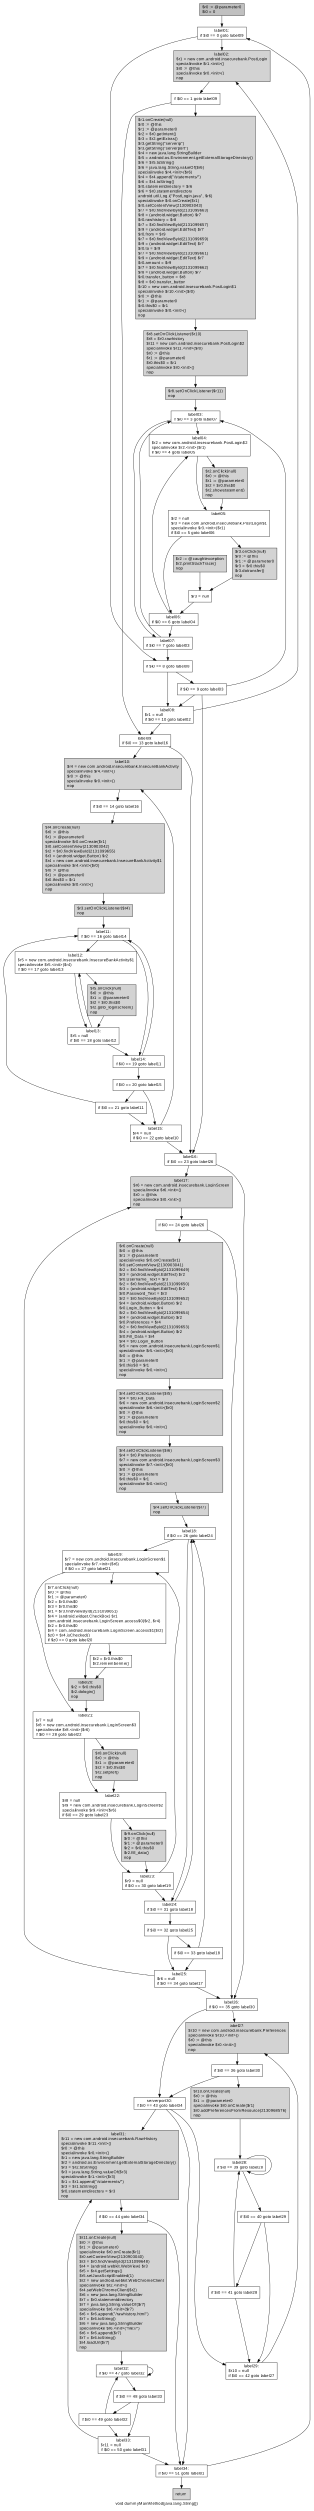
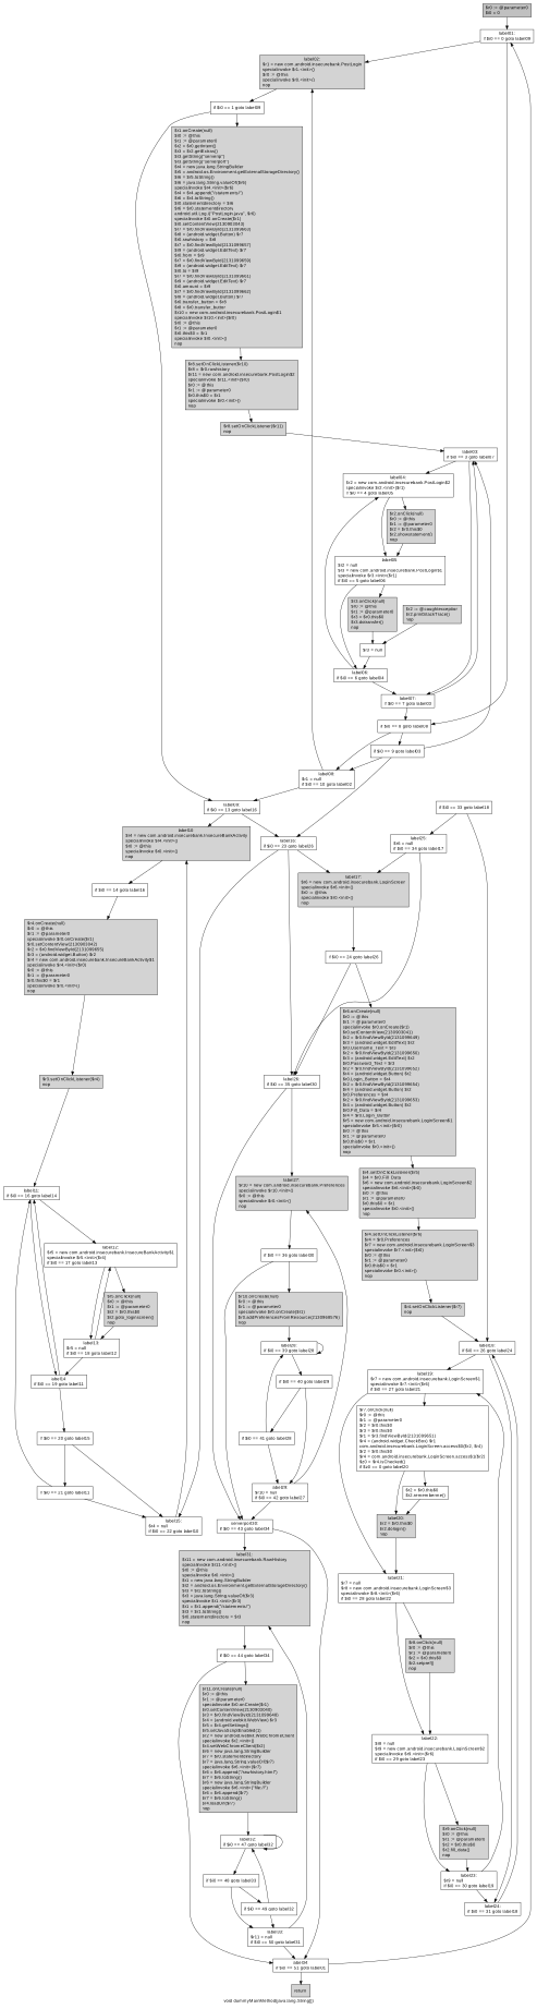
  digraph {
    fontname="Liberation Sans"
    label="void dummyMainMethod(java.lang.String[])"
    node [fontname="Liberation Sans" shape=box]
    edge [fontname="Liberation Sans"]
    n1 [fillcolor=gray label="$r0 := @parameter0\l$i0 = 0\l" style=filled]
    n2 [label="label01:\nif $i0 == 0 goto label09\l"]
    n3 [fillcolor=lightgray label="label02:\n$r1 = new com.android.insecurebank.PostLogin\lspecialinvoke $r1.<init>()\l$r0 := @this\lspecialinvoke $r0.<init>()\lnop\l" style=filled]
    n4 [label="if $i0 == 8 goto label08\l"]
    n5 [label="if $i0 == 1 goto label09\l"]
    n6 [label="label09:\nif $i0 == 13 goto label16\l"]
    n7 [fillcolor=lightgray label="label10:\n$r4 = new com.android.insecurebank.InsecureBankActivity\lspecialinvoke $r4.<init>()\l$r0 := @this\lspecialinvoke $r0.<init>()\lnop\l" style=filled]
    n8 [label="label16:\nif $i0 == 23 goto label26\l"]
    n9 [fillcolor=lightgray label="$r1.onCreate(null)\l$r0 := @this\l$r1 := @parameter0\l$r2 = $r0.getIntent()\l$r3 = $r2.getExtras()\l$r3.getString(\"serverip\")\l$r3.getString(\"serverport\")\l$r4 = new java.lang.StringBuilder\l$r5 = android.os.Environment.getExternalStorageDirectory()\l$r6 = $r5.toString()\l$r6 = java.lang.String.valueOf($r6)\lspecialinvoke $r4.<init>($r6)\l$r4 = $r4.append(\"/statements/\")\l$r6 = $r4.toString()\l$r0.statementdirectory = $r6\l$r6 = $r0.statementdirectory\landroid.util.Log.i(\"PostLogin.java\", $r6)\lspecialinvoke $r0.onCreate($r1)\l$r0.setContentView(2130903043)\l$r7 = $r0.findViewById(2131099663)\l$r8 = (android.widget.Button) $r7\l$r0.rawhistory = $r8\l$r7 = $r0.findViewById(2131099657)\l$r9 = (android.widget.EditText) $r7\l$r0.from = $r9\l$r7 = $r0.findViewById(2131099659)\l$r9 = (android.widget.EditText) $r7\l$r0.to = $r9\l$r7 = $r0.findViewById(2131099661)\l$r9 = (android.widget.EditText) $r7\l$r0.amount = $r9\l$r7 = $r0.findViewById(2131099662)\l$r8 = (android.widget.Button) $r7\l$r0.transfer_button = $r8\l$r8 = $r0.transfer_button\l$r10 = new com.android.insecurebank.PostLogin$1\lspecialinvoke $r10.<init>($r0)\l$r0 := @this\l$r1 := @parameter0\l$r0.this$0 = $r1\lspecialinvoke $r0.<init>()\lnop\l" style=filled]
    n10 [label="if $i0 == 14 goto label16\l"]
    n11 [fillcolor=lightgray label="label17:\n$r6 = new com.android.insecurebank.LoginScreen\lspecialinvoke $r6.<init>()\l$r0 := @this\lspecialinvoke $r0.<init>()\lnop\l" style=filled]
    n12 [label="label26:\nif $i0 == 35 goto label30\l"]
    n13 [fillcolor=lightgray label="$r8.setOnClickListener($r10)\l$r8 = $r0.rawhistory\l$r11 = new com.android.insecurebank.PostLogin$2\lspecialinvoke $r11.<init>($r0)\l$r0 := @this\l$r1 := @parameter0\l$r0.this$0 = $r1\lspecialinvoke $r0.<init>()\lnop\l" style=filled]
    n14 [fillcolor=lightgray label="$r8.setOnClickListener($r11)\lnop\l" style=filled]
    n15 [label="label03:\nif $i0 == 3 goto label07\l"]
    n16 [label="label04:\n$r2 = new com.android.insecurebank.PostLogin$2\lspecialinvoke $r2.<init>($r1)\lif $i0 == 4 goto label05\l"]
    n17 [label="label07:\nif $i0 == 7 goto label03\l"]
    n18 [fillcolor=lightgray label="$r2.onClick(null)\l$r0 := @this\l$r1 := @parameter0\l$r2 = $r0.this$0\l$r2.showstatement()\lnop\l" style=filled]
    n19 [label="label05:\n$r2 = null\l$r3 = new com.android.insecurebank.PostLogin$1\lspecialinvoke $r3.<init>($r1)\lif $i0 == 5 goto label06\l"]
    n20 [fillcolor=lightgray label="$r3.onClick(null)\l$r0 := @this\l$r1 := @parameter0\l$r3 = $r0.this$0\l$r3.dotransfer()\lnop\l" style=filled]
    n21 [label="label06:\nif $i0 == 6 goto label04\l"]
    n22 [label="if $i0 == 9 goto label03\l"]
    n23 [label="label08:\n$r1 = null\lif $i0 == 10 goto label02\l"]
    n24 [label="$r3 = null\l"]
    n25 [fillcolor=lightgray label="$r2 := @caughtexception\l$r2.printStackTrace()\lnop\l" style=filled]
    n26 [fillcolor=lightgray label="$r4.onCreate(null)\l$r0 := @this\l$r1 := @parameter0\lspecialinvoke $r0.onCreate($r1)\l$r0.setContentView(2130903042)\l$r2 = $r0.findViewById(2131099655)\l$r3 = (android.widget.Button) $r2\l$r4 = new com.android.insecurebank.InsecureBankActivity$1\lspecialinvoke $r4.<init>($r0)\l$r0 := @this\l$r1 := @parameter0\l$r0.this$0 = $r1\lspecialinvoke $r0.<init>()\lnop\l" style=filled]
    n27 [label="if $i0 == 24 goto label26\l"]
    n28 [fillcolor=lightgray label="label27:\n$r10 = new com.android.insecurebank.Preferences\lspecialinvoke $r10.<init>()\l$r0 := @this\lspecialinvoke $r0.<init>()\lnop\l" style=filled]
    n29 [label="serverport30:\nif $i0 == 43 goto label34\l"]
    n30 [fillcolor=lightgray label="$r3.setOnClickListener($r4)\lnop\l" style=filled]
    n31 [label="label11:\nif $i0 == 16 goto label14\l"]
    n32 [label="label12:\n$r5 = new com.android.insecurebank.InsecureBankActivity$1\lspecialinvoke $r5.<init>($r4)\lif $i0 == 17 goto label13\l"]
    n33 [label="label14:\nif $i0 == 19 goto label11\l"]
    n34 [fillcolor=lightgray label="$r5.onClick(null)\l$r0 := @this\l$r1 := @parameter0\l$r2 = $r0.this$0\l$r2.goto_loginscreen()\lnop\l" style=filled]
    n35 [label="label13:\n$r5 = null\lif $i0 == 18 goto label12\l"]
    n36 [label="if $i0 == 20 goto label15\l"]
    n37 [label="if $i0 == 21 goto label11\l"]
    n38 [label="label15:\n$r4 = null\lif $i0 == 22 goto label10\l"]
    n39 [fillcolor=lightgray label="$r6.onCreate(null)\l$r0 := @this\l$r1 := @parameter0\lspecialinvoke $r0.onCreate($r1)\l$r0.setContentView(2130903041)\l$r2 = $r0.findViewById(2131099649)\l$r3 = (android.widget.EditText) $r2\l$r0.Username_Text = $r3\l$r2 = $r0.findViewById(2131099650)\l$r3 = (android.widget.EditText) $r2\l$r0.Password_Text = $r3\l$r2 = $r0.findViewById(2131099652)\l$r4 = (android.widget.Button) $r2\l$r0.Login_Button = $r4\l$r2 = $r0.findViewById(2131099654)\l$r4 = (android.widget.Button) $r2\l$r0.Preferences = $r4\l$r2 = $r0.findViewById(2131099653)\l$r4 = (android.widget.Button) $r2\l$r0.Fill_Data = $r4\l$r4 = $r0.Login_Button\l$r5 = new com.android.insecurebank.LoginScreen$1\lspecialinvoke $r5.<init>($r0)\l$r0 := @this\l$r1 := @parameter0\l$r0.this$0 = $r1\lspecialinvoke $r0.<init>()\lnop\l" style=filled]
    n40 [label="if $i0 == 36 goto label30\l"]
    n41 [fillcolor=lightgray label="label31:\n$r11 = new com.android.insecurebank.RawHistory\lspecialinvoke $r11.<init>()\l$r0 := @this\lspecialinvoke $r0.<init>()\l$r1 = new java.lang.StringBuilder\l$r2 = android.os.Environment.getExternalStorageDirectory()\l$r3 = $r2.toString()\l$r3 = java.lang.String.valueOf($r3)\lspecialinvoke $r1.<init>($r3)\l$r1 = $r1.append(\"/statements/\")\l$r3 = $r1.toString()\l$r0.statementdirectory = $r3\lnop\l" style=filled]
    n42 [label="label34:\nif $i0 == 51 goto label01\l"]
    n43 [fillcolor=lightgray label="$r4.setOnClickListener($r5)\l$r4 = $r0.Fill_Data\l$r6 = new com.android.insecurebank.LoginScreen$2\lspecialinvoke $r6.<init>($r0)\l$r0 := @this\l$r1 := @parameter0\l$r0.this$0 = $r1\lspecialinvoke $r0.<init>()\lnop\l" style=filled]
    n44 [fillcolor=lightgray label="$r4.setOnClickListener($r6)\l$r4 = $r0.Preferences\l$r7 = new com.android.insecurebank.LoginScreen$3\lspecialinvoke $r7.<init>($r0)\l$r0 := @this\l$r1 := @parameter0\l$r0.this$0 = $r1\lspecialinvoke $r0.<init>()\lnop\l" style=filled]
    n45 [fillcolor=lightgray label="$r4.setOnClickListener($r7)\lnop\l" style=filled]
    n46 [label="label18:\nif $i0 == 26 goto label24\l"]
    n47 [label="label19:\n$r7 = new com.android.insecurebank.LoginScreen$1\lspecialinvoke $r7.<init>($r6)\lif $i0 == 27 goto label21\l"]
    n48 [label="label24:\nif $i0 == 31 goto label18\l"]
    n49 [label="$r7.onClick(null)\l$r0 := @this\l$r1 := @parameter0\l$r2 = $r0.this$0\l$r3 = $r0.this$0\l$r1 = $r3.findViewById(2131099651)\l$r4 = (android.widget.CheckBox) $r1\lcom.android.insecurebank.LoginScreen.access$0($r2, $r4)\l$r2 = $r0.this$0\l$r4 = com.android.insecurebank.LoginScreen.access$1($r2)\l$z0 = $r4.isChecked()\lif $z0 == 0 goto label20\l"]
    n50 [label="label21:\n$r7 = null\l$r8 = new com.android.insecurebank.LoginScreen$3\lspecialinvoke $r8.<init>($r6)\lif $i0 == 28 goto label22\l"]
-   n51 [label="if $i0 == 32 goto label25\l"]
    n52 [label="$r2 = $r0.this$0\l$r2.rememberme()\l"]
    n53 [fillcolor=lightgray label="label20:\n$r2 = $r0.this$0\l$r2.dologin()\lnop\l" style=filled]
    n54 [fillcolor=lightgray label="$r8.onClick(null)\l$r0 := @this\l$r1 := @parameter0\l$r2 = $r0.this$0\l$r2.setpref()\lnop\l" style=filled]
    n55 [label="label22:\n$r8 = null\l$r9 = new com.android.insecurebank.LoginScreen$2\lspecialinvoke $r9.<init>($r6)\lif $i0 == 29 goto label23\l"]
    n56 [label="if $i0 == 33 goto label18\l"]
    n57 [label="label25:\n$r6 = null\lif $i0 == 34 goto label17\l"]
    n58 [fillcolor=lightgray label="$r9.onClick(null)\l$r0 := @this\l$r1 := @parameter0\l$r2 = $r0.this$0\l$r2.fill_data()\lnop\l" style=filled]
    n59 [label="label23:\n$r9 = null\lif $i0 == 30 goto label19\l"]
    n60 [fillcolor=lightgray label="$r10.onCreate(null)\l$r0 := @this\l$r1 := @parameter0\lspecialinvoke $r0.onCreate($r1)\l$r0.addPreferencesFromResource(2130968576)\lnop\l" style=filled]
    n61 [label="if $i0 == 44 goto label34\l"]
    n62 [fillcolor=lightgray label="return\l" style=filled]
    n63 [label="label28:\nif $i0 == 39 goto label28\l"]
    n64 [label="if $i0 == 40 goto label29\l"]
    n65 [label="if $i0 == 41 goto label28\l"]
    n66 [label="label29:\n$r10 = null\lif $i0 == 42 goto label27\l"]
    n67 [fillcolor=lightgray label="$r11.onCreate(null)\l$r0 := @this\l$r1 := @parameter0\lspecialinvoke $r0.onCreate($r1)\l$r0.setContentView(2130903040)\l$r3 = $r0.findViewById(2131099648)\l$r4 = (android.webkit.WebView) $r3\l$r5 = $r4.getSettings()\l$r5.setJavaScriptEnabled(1)\l$r2 = new android.webkit.WebChromeClient\lspecialinvoke $r2.<init>()\l$r4.setWebChromeClient($r2)\l$r6 = new java.lang.StringBuilder\l$r7 = $r0.statementdirectory\l$r7 = java.lang.String.valueOf($r7)\lspecialinvoke $r6.<init>($r7)\l$r6 = $r6.append(\"/rawhistory.html\")\l$r7 = $r6.toString()\l$r6 = new java.lang.StringBuilder\lspecialinvoke $r6.<init>(\"file://\")\l$r6 = $r6.append($r7)\l$r7 = $r6.toString()\l$r4.loadUrl($r7)\lnop\l" style=filled]
    n68 [label="label32:\nif $i0 == 47 goto label32\l"]
    n69 [label="if $i0 == 48 goto label33\l"]
    n70 [label="if $i0 == 49 goto label32\l"]
    n71 [label="label33:\n$r11 = null\lif $i0 == 50 goto label31\l"]
    n1 -> n2
    n2 -> n3
    n2 -> n4
    n3 -> n5
    n4 -> n22
    n4 -> n23
    n5 -> n6
    n5 -> n9
    n6 -> n7
    n6 -> n8
    n7 -> n10
    n8 -> n11
    n8 -> n12
    n9 -> n13
    n10 -> n26
    n11 -> n27
    n12 -> n28
    n12 -> n29
    n13 -> n14
    n14 -> n15
    n15 -> n16
    n15 -> n17
    n16 -> n18
    n16 -> n19
    n17 -> n4
    n17 -> n15
    n18 -> n19
    n19 -> n20
    n19 -> n21
    n20 -> n24
    n21 -> n16
    n21 -> n17
    n22 -> n8
    n22 -> n15
    n22 -> n23
    n23 -> n3
    n23 -> n6
    n24 -> n21
    n25 -> n24
    n26 -> n30
    n27 -> n12
    n27 -> n39
    n28 -> n40
    n29 -> n41
    n29 -> n42
    n30 -> n31
    n31 -> n32
    n31 -> n33
    n32 -> n34
    n32 -> n35
    n33 -> n31
    n33 -> n36
    n34 -> n35
    n35 -> n32
    n35 -> n33
    n36 -> n37
    n36 -> n38
    n37 -> n31
    n37 -> n38
    n38 -> n7
-   n38 -> n8
+   n8 -> n38
    n39 -> n43
    n40 -> n29
    n40 -> n60
    n41 -> n61
    n42 -> n2
    n42 -> n62
    n43 -> n44
    n44 -> n45
    n45 -> n46
    n46 -> n47
    n46 -> n48
    n47 -> n49
    n47 -> n50
    n48 -> n46
-   n48 -> n51
    n49 -> n52
    n49 -> n53
    n50 -> n54
    n50 -> n55
-   n51 -> n56
-   n51 -> n57
    n52 -> n53
    n53 -> n50
    n54 -> n55
    n55 -> n58
    n55 -> n59
    n56 -> n46
    n56 -> n57
    n57 -> n11
    n57 -> n12
    n58 -> n59
    n59 -> n47
    n59 -> n48
    n60 -> n63
    n61 -> n42
    n61 -> n67
    n63 -> n63
    n63 -> n64
    n64 -> n65
    n64 -> n66
    n65 -> n63
    n65 -> n66
    n66 -> n28
-   n29 -> n66
+   n66 -> n29
    n67 -> n68
    n68 -> n68
    n68 -> n69
    n69 -> n70
    n69 -> n71
    n70 -> n68
    n70 -> n71
    n71 -> n41
    n71 -> n42
  }
